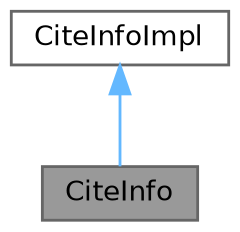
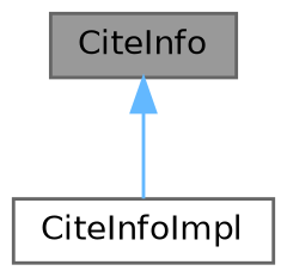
  digraph {
    node [color=gray40 fontname=Helvetica fontsize=10 shape=box style=filled]
    n1 [fillcolor=grey60 fontcolor=black height=0.2 label=CiteInfo width=0.4]
    n2 [fillcolor=white height=0.2 label=CiteInfoImpl width=0.4]
-   n2 -> n1 [color=steelblue1 dir=back fontname=Helvetica fontsize=10 labelfontname=Helvetica labelfontsize=10 style=solid]
+   n1 -> n2 [color=steelblue1 dir=back fontname=Helvetica fontsize=10 labelfontname=Helvetica labelfontsize=10 style=solid]
  }
